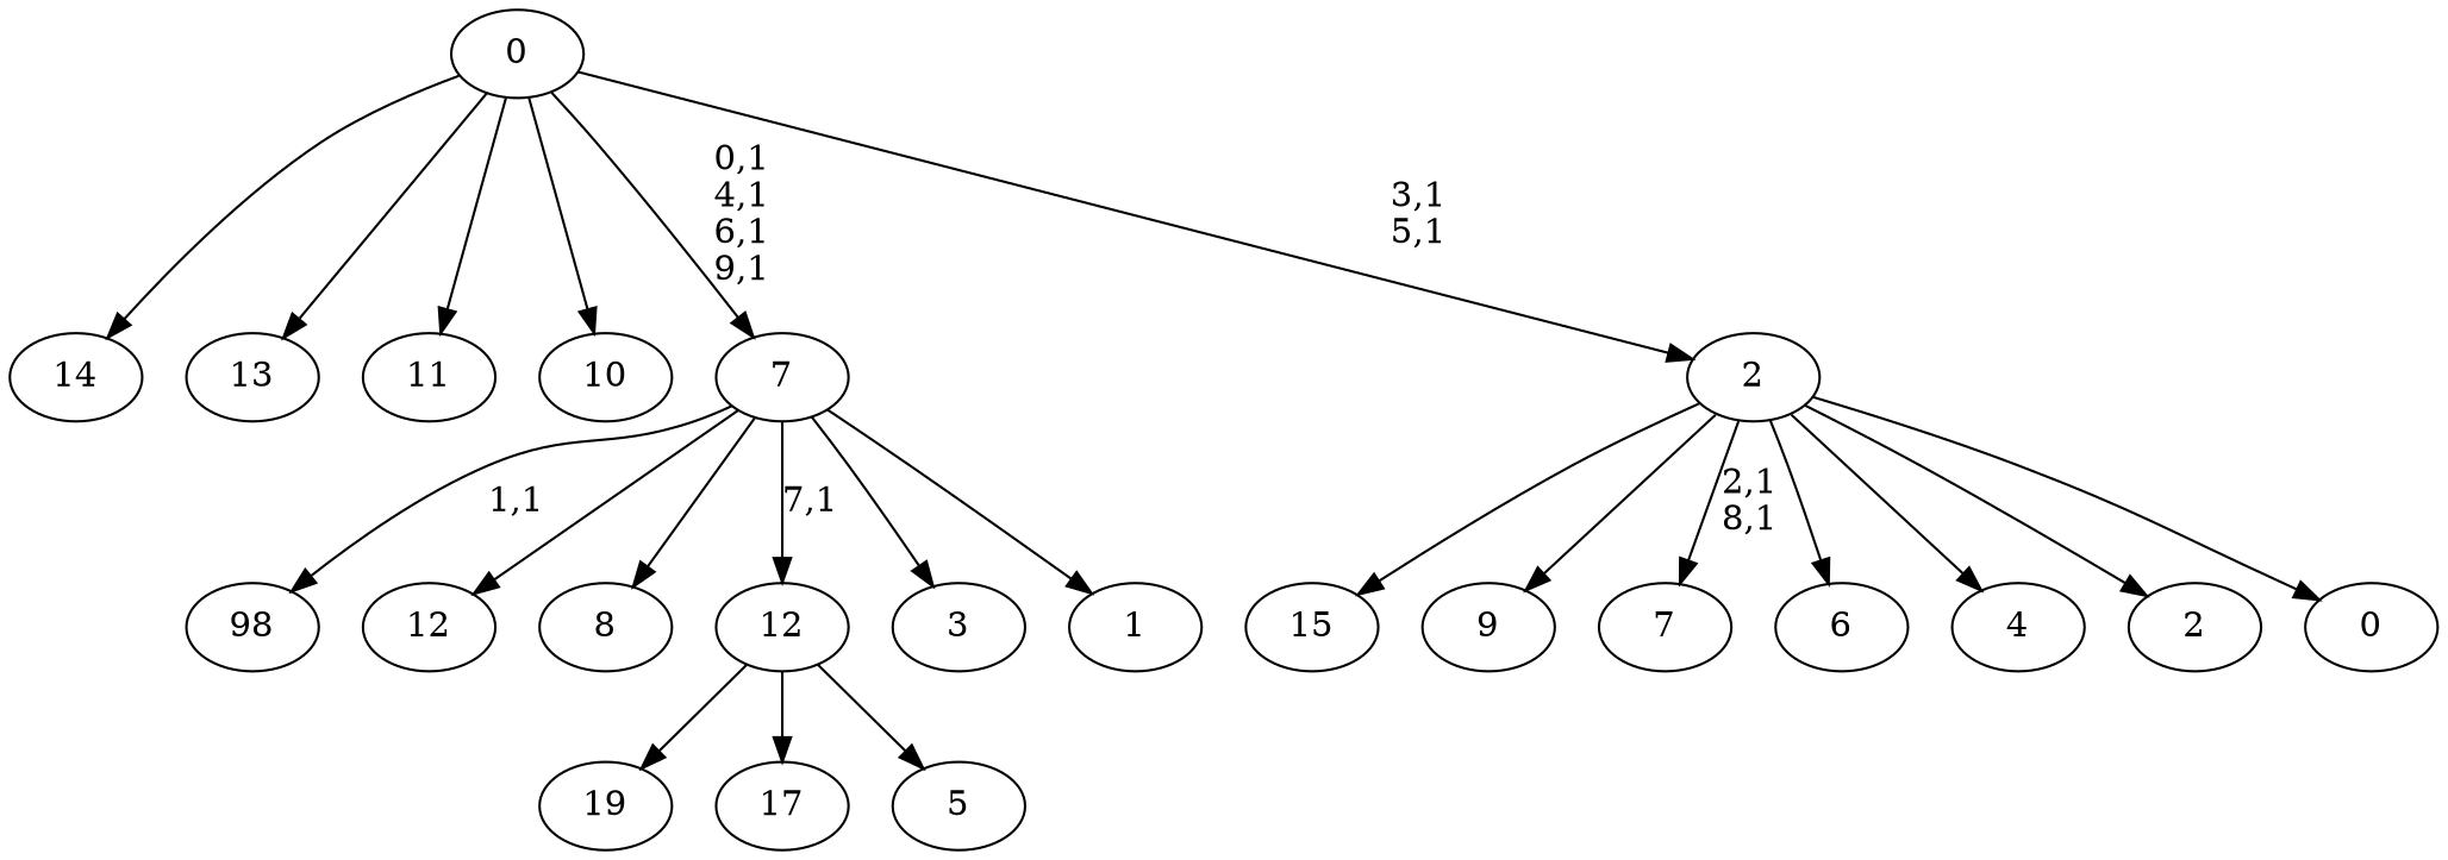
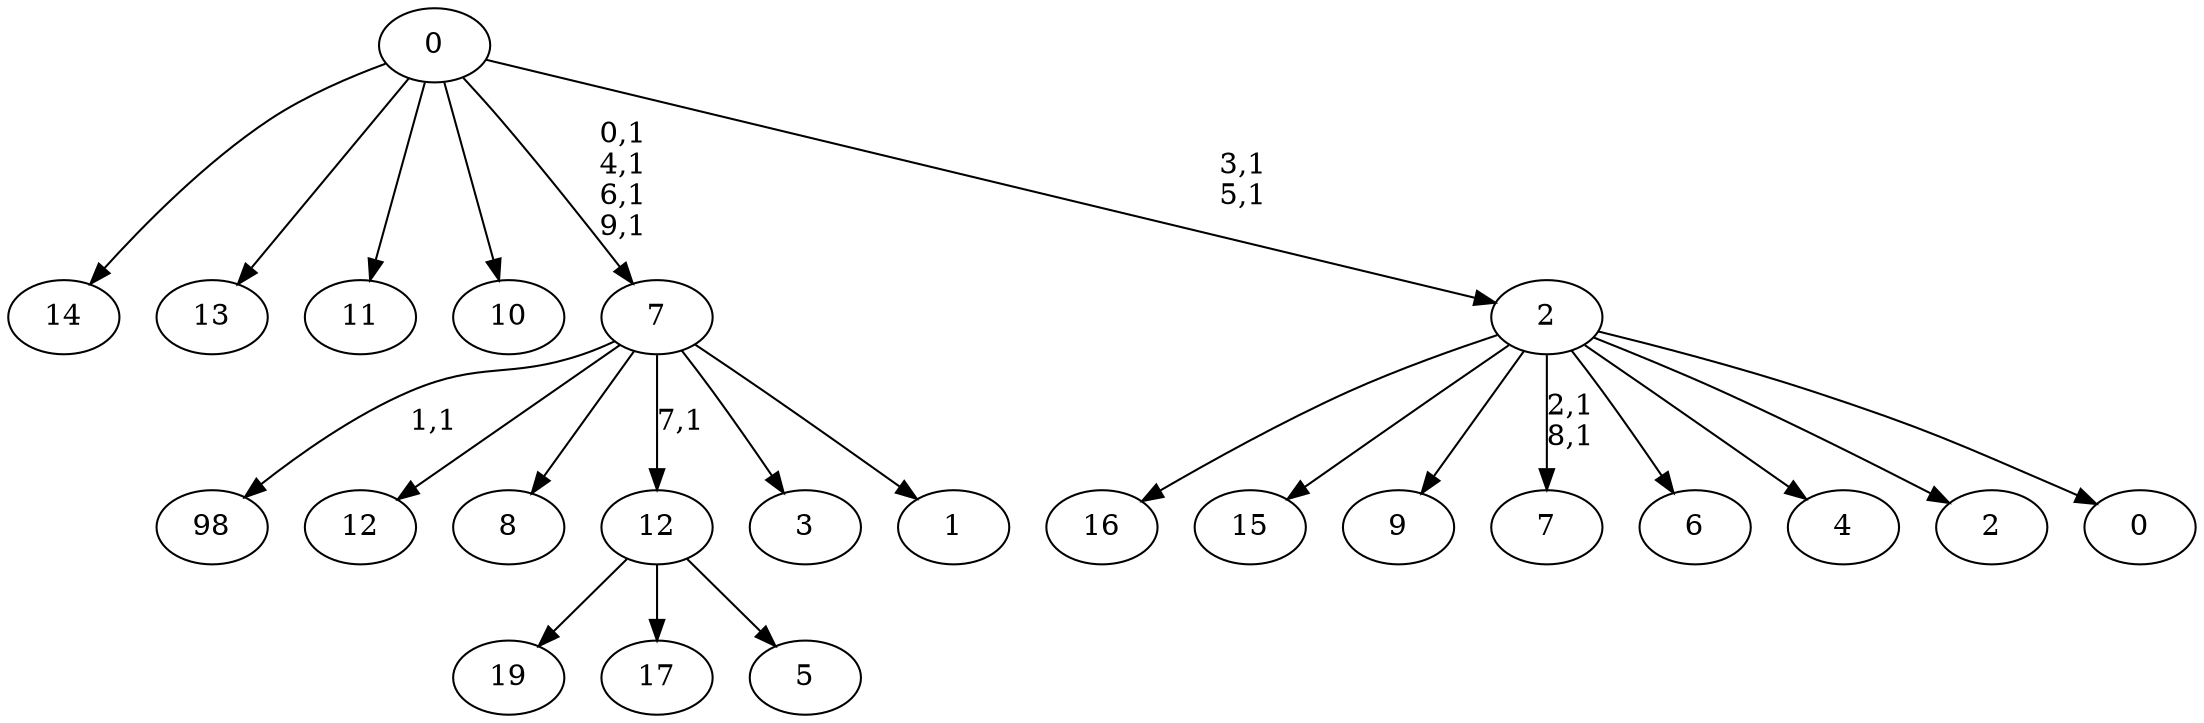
  digraph {
    n1 [label=19]
    n2 [label=98]
    n3 [label=17]
+   n4 [label=16]
    n5 [label=15]
    n6 [label=14]
    n7 [label=13]
    n8 [label=12]
    n9 [label=11]
    n10 [label=10]
    n11 [label=9]
    n12 [label=8]
    n13 [label=7]
    n14 [label=6]
    n15 [label=5]
    12
    n17 [label=4]
    n18 [label=3]
    n19 [label=2]
    n20 [label=1]
    7
    n22 [label=0]
    2
    0
    12 -> n1
    12 -> n3
    12 -> n15
    7 -> n2 [label="1,1"]
    7 -> n8
    7 -> n12
    7 -> 12 [label="7,1"]
    7 -> n18
    7 -> n20
+   2 -> n4
    2 -> n5
    2 -> n11
    2 -> n13 [label="2,1\n8,1"]
    2 -> n14
    2 -> n17
    2 -> n19
    2 -> n22
    0 -> n6
    0 -> n7
    0 -> n9
    0 -> n10
    0 -> 7 [label="0,1\n4,1\n6,1\n9,1"]
    0 -> 2 [label="3,1\n5,1"]
  }
